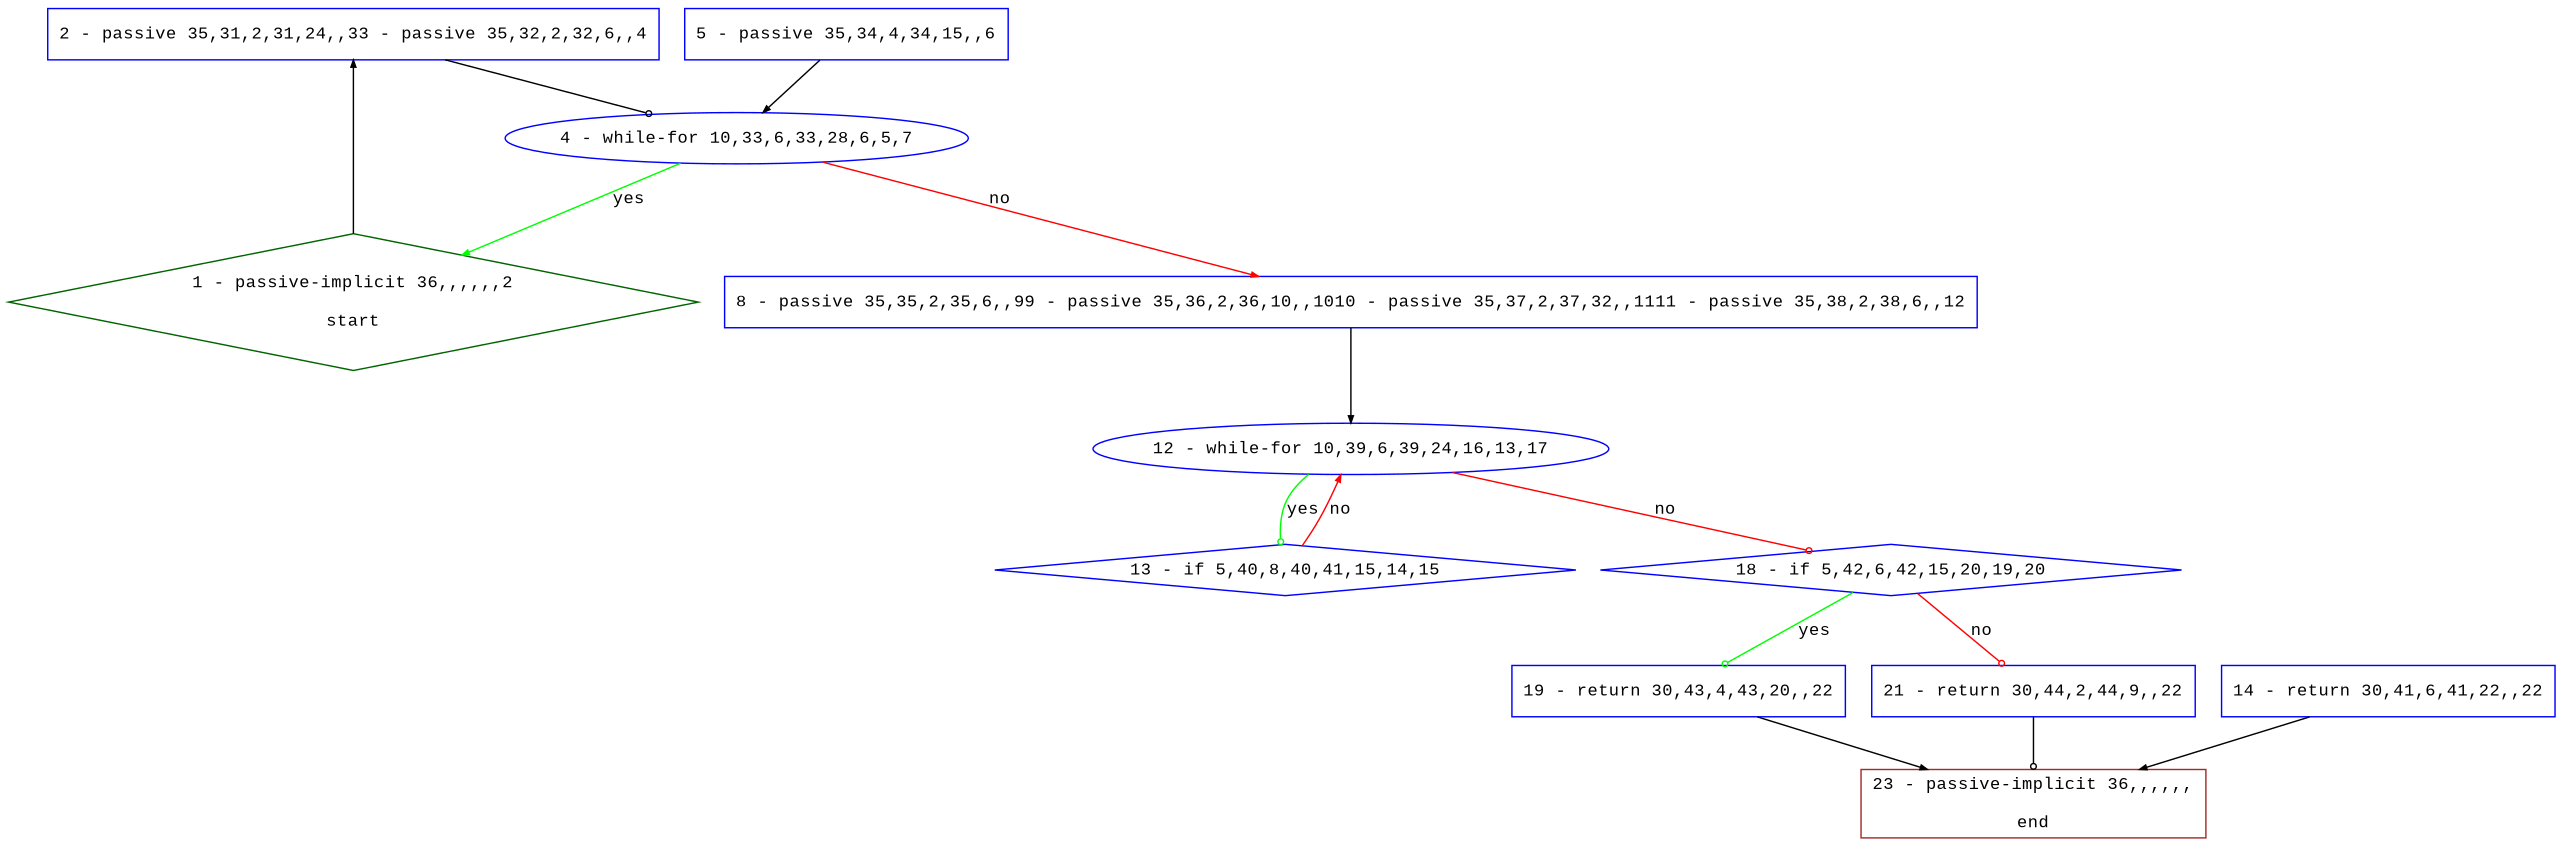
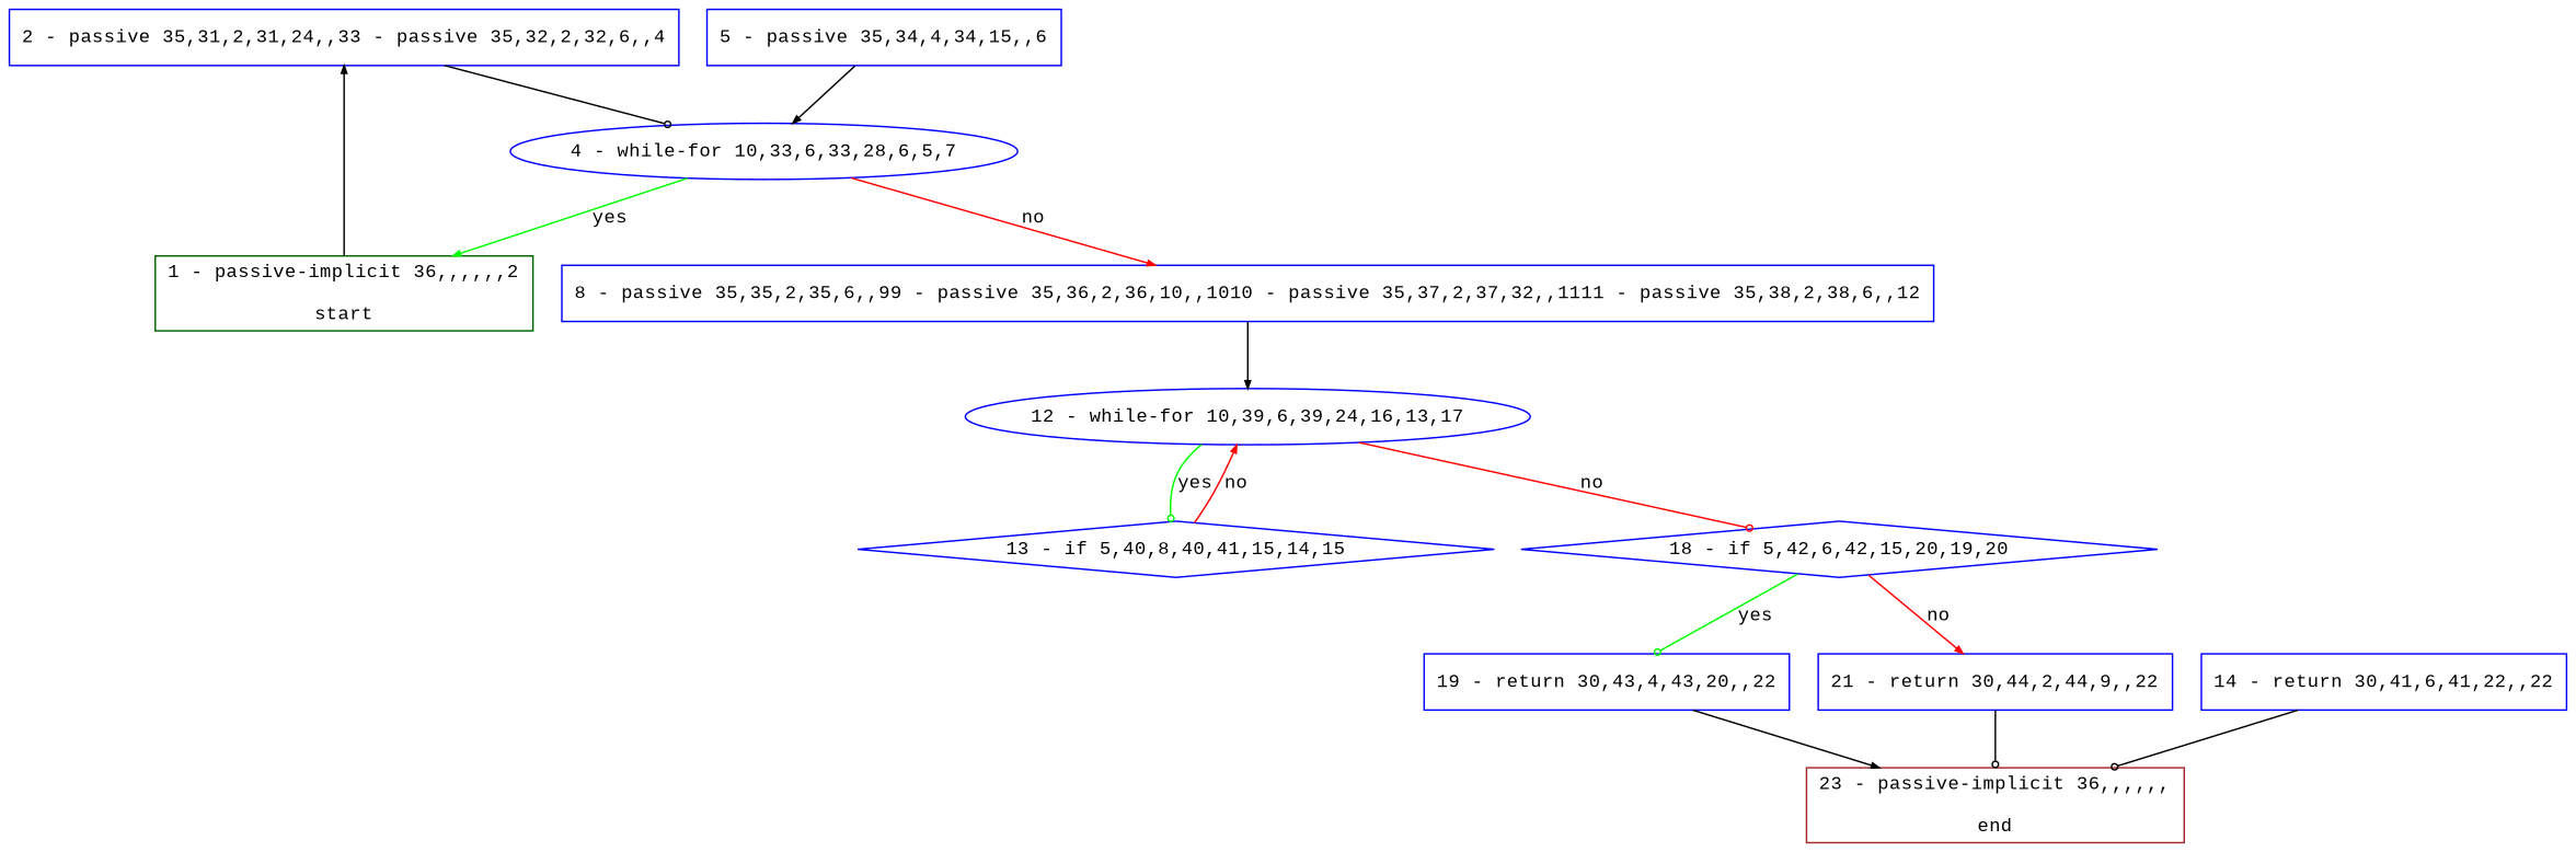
  digraph {
    bgcolor=white
    compound=true
    fillcolor="#FFFFCC"
    fontname="Liberation Mono"
    fontsize=12
    pack=true
    packmode=clust
    style="rounded,filled"
    node [color="#0000ff" compound=true fillcolor="#ffffff" fixedsize=false fontname="Liberation Mono" fontsize=12 node_initialized=no shape=box style=filled]
    edge [arrowhead=normal arrowsize=0.5 arrowtail=none color="#000000" compound=true dir=forward fontcolor=black fontname="Liberation Mono" fontsize=12]
    n1 [label="2 - passive 35,31,2,31,24,,33 - passive 35,32,2,32,6,,4"]
    n2 [label="4 - while-for 10,33,6,33,28,6,5,7" shape=oval]
-   n3 [color="#006400" label="1 - passive-implicit 36,,,,,,2\n\nstart" shape=diamond]
+   n3 [color="#006400" label="1 - passive-implicit 36,,,,,,2\n\nstart"]
    n4 [label="8 - passive 35,35,2,35,6,,99 - passive 35,36,2,36,10,,1010 - passive 35,37,2,37,32,,1111 - passive 35,38,2,38,6,,12"]
    n5 [label="5 - passive 35,34,4,34,15,,6"]
    n6 [label="12 - while-for 10,39,6,39,24,16,13,17" shape=oval]
    n7 [label="13 - if 5,40,8,40,41,15,14,15" shape=diamond]
    n8 [label="18 - if 5,42,6,42,15,20,19,20" shape=diamond]
    n9 [label="19 - return 30,43,4,43,20,,22"]
    n10 [label="21 - return 30,44,2,44,9,,22"]
    n11 [label="14 - return 30,41,6,41,22,,22"]
    n12 [color="#a52a2a" label="23 - passive-implicit 36,,,,,,\n\nend"]
    n1 -> n2 [arrowhead=odot]
    n2 -> n3 [color="#00ff00" label=yes]
    n2 -> n4 [color="#ff0000" label=no]
    n3 -> n1
    n4 -> n6
    n5 -> n2
    n6 -> n7 [arrowhead=odot color="#00ff00" label=yes]
    n6 -> n8 [arrowhead=odot color="#ff0000" label=no]
    n7 -> n6 [color="#ff0000" label=no]
    n8 -> n9 [arrowhead=odot color="#00ff00" label=yes]
-   n8 -> n10 [arrowhead=odot color="#ff0000" label=no]
+   n8 -> n10 [color="#ff0000" label=no]
    n9 -> n12
    n10 -> n12 [arrowhead=odot]
-   n11 -> n12
+   n11 -> n12 [arrowhead=odot]
  }
